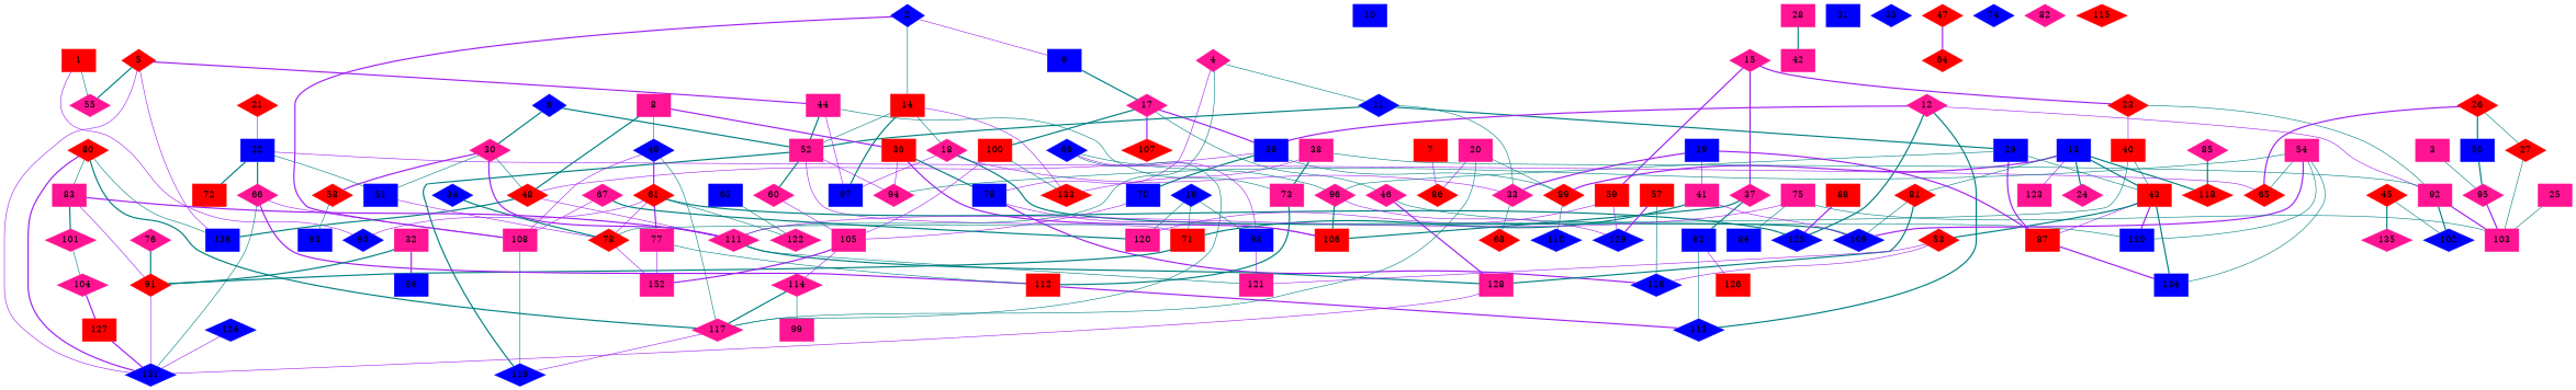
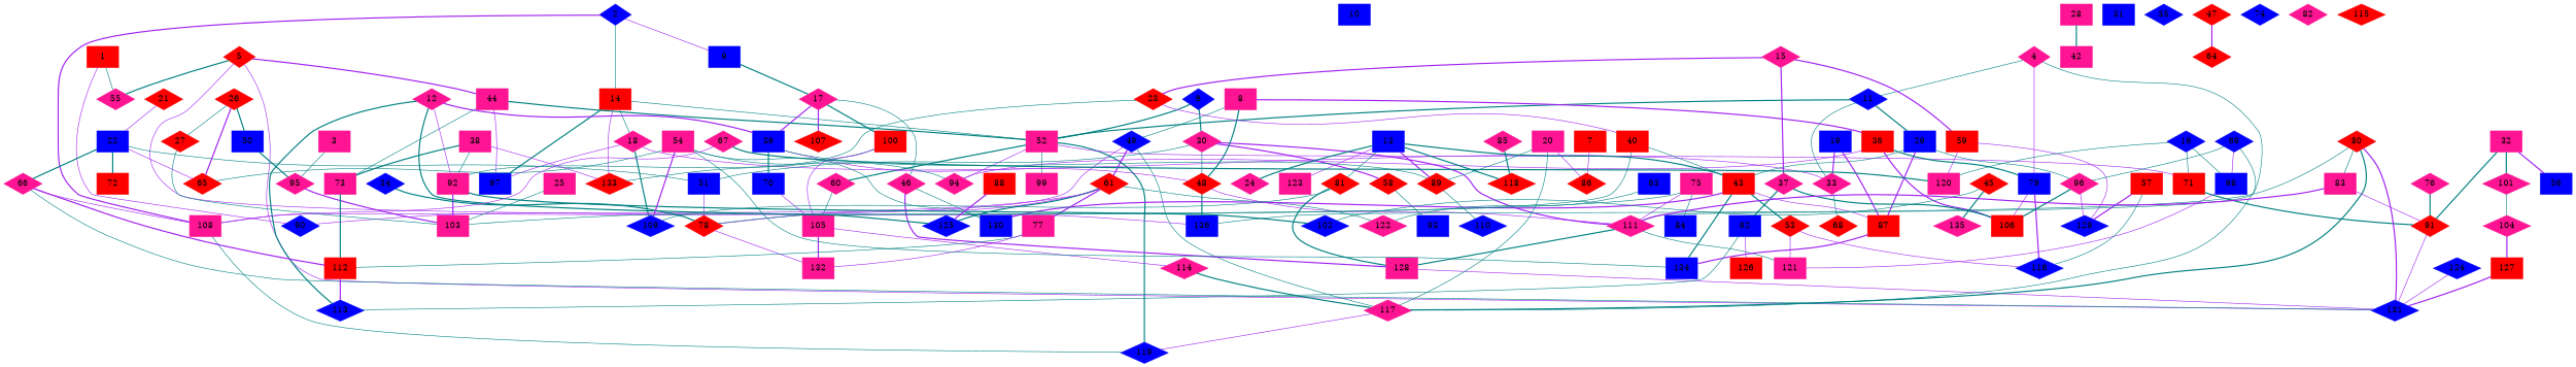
  graph {
    node [color=deeppink shape=diamond style=filled]
    edge [color=teal style=solid]
    1 [color=red shape=box]
    55
    90 [color=blue]
    2 [color=blue]
    9 [color=blue shape=box]
    14 [color=red shape=box]
    108 [shape=box]
    17
    52 [shape=box]
    18
    97 [color=blue shape=box]
    133 [color=red]
    119 [color=blue]
    3 [shape=box]
    95
    103 [shape=box]
    11 [color=blue]
    4
    79 [color=blue shape=box]
    111
    29 [color=blue shape=box]
    33
    106 [color=red shape=box]
    116 [color=blue]
    128 [shape=box]
    121 [shape=box]
    5 [color=red]
    44 [shape=box]
    131 [color=blue]
    136 [color=blue shape=box]
    73 [shape=box]
    6 [color=blue]
    30
    48 [color=red]
    51 [color=blue shape=box]
    58 [color=red]
    71 [color=red shape=box]
    94
    60
    99 [shape=box]
    7 [color=red shape=box]
    86 [color=red]
    8 [shape=box]
    36 [color=red shape=box]
    49 [color=blue]
    117
    61 [color=red]
    39 [color=blue shape=box]
    46
    100 [color=red shape=box]
    107 [color=red]
    10 [color=blue shape=box]
    43 [color=red shape=box]
    87 [color=red shape=box]
    96
    68 [color=red]
    12
    92 [shape=box]
    113 [color=blue]
    125 [color=blue]
    89 [color=red]
    70 [color=blue shape=box]
    102 [color=blue]
    13 [color=blue shape=box]
    24
    81 [color=red]
    118 [color=red]
    123 [shape=box]
    53 [color=red]
    130 [color=blue shape=box]
    134 [color=blue shape=box]
    109 [color=blue]
    110 [color=blue]
    23 [color=red]
    15
    37
    59 [color=red shape=box]
    40 [color=red shape=box]
    62 [color=blue shape=box]
    120 [shape=box]
    129 [color=blue]
    16 [color=blue]
    98 [color=blue shape=box]
    91 [color=red]
    105 [shape=box]
    19 [color=blue shape=box]
-   41 [shape=box]
    20 [shape=box]
    21 [color=red]
    22 [color=blue shape=box]
    65 [color=red]
    66
    72 [color=red shape=box]
    78 [color=red]
    112 [color=red shape=box]
    25 [shape=box]
    26 [color=red]
    27 [color=red]
    50 [color=blue shape=box]
    28 [shape=box]
    42 [shape=box]
    93 [color=blue shape=box]
    31 [color=blue shape=box]
    32 [shape=box]
    56 [color=blue shape=box]
    101
    104
    34 [color=blue]
-   132 [shape=box label=152]
+   132 [shape=box]
    35 [color=blue]
    126 [color=red shape=box]
    38 [shape=box]
    45 [color=red]
    135
    47 [color=red]
    64 [color=red]
    77 [shape=box]
    122
    54 [shape=box]
    57 [color=red shape=box]
    114
    63 [color=blue shape=box]
    67
    69 [color=blue]
    74 [color=blue]
    75 [shape=box]
    84 [color=blue shape=box]
    76
    80 [color=red]
    83 [shape=box]
    82
    85
    88 [color=red shape=box]
    127 [color=red shape=box]
    115 [color=red]
    124 [color=blue]
    1 -- 55
    1 -- 90 [color=purple]
    2 -- 9 [color=purple]
    2 -- 14
    2 -- 108 [color=purple style=bold]
    9 -- 17 [style=bold]
    14 -- 52
    14 -- 18
    14 -- 97 [style=bold]
    14 -- 133 [color=purple]
    108 -- 119
    17 -- 39 [color=purple style=bold]
    17 -- 46
    17 -- 100 [style=bold]
    17 -- 107 [color=purple style=bold]
    52 -- 119 [style=bold]
    52 -- 71 [color=purple]
    52 -- 94 [color=purple]
    52 -- 60 [style=bold]
-   114 -- 99
+   52 -- 99
    18 -- 97 [color=purple]
    18 -- 33 [color=purple]
    18 -- 109 [style=bold]
    3 -- 95
    95 -- 103 [color=purple style=bold]
    11 -- 52 [style=bold]
    11 -- 29 [style=bold]
    11 -- 33
    4 -- 11
    4 -- 79 [color=purple]
    4 -- 111
    79 -- 106 [color=purple]
    79 -- 116 [color=purple style=bold]
    111 -- 128 [style=bold]
    111 -- 121
    29 -- 43
    29 -- 87 [color=purple style=bold]
    29 -- 96
    33 -- 68
    128 -- 131 [color=purple]
    5 -- 55 [style=bold]
    5 -- 44 [color=purple style=bold]
    5 -- 131 [color=purple]
    5 -- 136 [color=purple]
    44 -- 52 [style=bold]
    44 -- 97 [color=purple]
    44 -- 73
    73 -- 112 [style=bold]
    6 -- 52 [style=bold]
    6 -- 30 [style=bold]
    30 -- 111 [color=purple style=bold]
    30 -- 48
    30 -- 51
    30 -- 58 [color=purple style=bold]
    48 -- 111 [color=purple]
    48 -- 136 [style=bold]
    51 -- 78 [color=purple]
    58 -- 93
    71 -- 91 [style=bold]
-   60 -- 105 [color=purple]
+   60 -- 105
    7 -- 86 [color=purple]
    8 -- 48 [style=bold]
    8 -- 36 [color=purple style=bold]
    8 -- 49
    36 -- 79 [style=bold]
    36 -- 106 [color=purple style=bold]
    36 -- 94 [color=purple]
    49 -- 108 [color=purple]
    49 -- 117
    49 -- 61 [color=purple style=bold]
    117 -- 119 [color=purple]
    61 -- 90 [color=purple]
    61 -- 125 [style=bold]
    61 -- 78 [color=purple]
    61 -- 77 [color=purple style=bold]
    61 -- 122
    39 -- 48 [color=purple]
    39 -- 89
    39 -- 70 [style=bold]
    46 -- 128 [color=purple style=bold]
    46 -- 130
    100 -- 133
    100 -- 105 [color=purple]
    43 -- 87 [color=purple]
    43 -- 53 [style=bold]
    43 -- 130 [color=purple style=bold]
    43 -- 134 [style=bold]
    87 -- 134 [color=purple style=bold]
    96 -- 106 [style=bold]
    96 -- 129 [color=purple]
    12 -- 39 [color=purple style=bold]
    12 -- 92 [color=purple]
    12 -- 113 [style=bold]
    12 -- 125 [style=bold]
    92 -- 103 [color=purple style=bold]
    92 -- 102 [style=bold]
    89 -- 110
    70 -- 105 [color=purple]
    13 -- 43 [style=bold]
    13 -- 89 [color=purple style=bold]
    13 -- 24 [style=bold]
    13 -- 81
    13 -- 118 [style=bold]
    13 -- 123 [color=purple]
    81 -- 128 [style=bold]
    81 -- 109
    53 -- 116 [color=purple]
    53 -- 121 [color=purple]
    23 -- 92
    23 -- 40 [color=purple]
    15 -- 23 [color=purple style=bold]
    15 -- 37 [color=purple style=bold]
    15 -- 59 [color=purple style=bold]
    37 -- 106 [style=bold]
    37 -- 62 [style=bold]
    59 -- 120 [color=purple]
    59 -- 129 [color=purple]
    40 -- 43
    40 -- 78
    62 -- 113
    62 -- 126 [color=purple]
    16 -- 71
    16 -- 120
    16 -- 98
    98 -- 121 [color=purple]
    91 -- 131 [color=purple]
    105 -- 132 [color=purple style=bold]
    105 -- 114 [color=purple]
    19 -- 33 [color=purple style=bold]
    19 -- 87 [color=purple style=bold]
-   19 -- 41 [color=purple]
-   41 -- 71 [style=bold]
-   41 -- 109 [color=purple]
    20 -- 86 [color=purple]
    20 -- 117
    20 -- 89
    21 -- 22 [color=purple]
    22 -- 51
    22 -- 65 [color=purple]
    22 -- 66 [style=bold]
    22 -- 72 [style=bold]
    66 -- 108 [color=purple]
    66 -- 131
    66 -- 112 [color=purple style=bold]
    78 -- 132 [color=purple]
    112 -- 113 [color=purple style=bold]
    25 -- 103
    26 -- 65 [color=purple style=bold]
    26 -- 27
    26 -- 50 [style=bold]
    27 -- 103
    50 -- 95 [style=bold]
    28 -- 42 [style=bold]
    32 -- 91 [style=bold]
    32 -- 56 [color=purple style=bold]
-   83 -- 101 [style=bold]
+   32 -- 101 [style=bold]
    101 -- 104
    104 -- 127 [color=purple style=bold]
    34 -- 78 [style=bold]
    38 -- 133 [color=purple]
    38 -- 73 [style=bold]
    38 -- 92
    45 -- 102
    45 -- 135 [style=bold]
    47 -- 64 [color=purple style=bold]
    77 -- 112
    77 -- 132 [color=purple]
    54 -- 94
    54 -- 130
    54 -- 134
    54 -- 109 [color=purple style=bold]
    54 -- 65
    57 -- 116
    57 -- 129 [color=purple style=bold]
    114 -- 117 [style=bold]
    63 -- 122
    67 -- 108 [color=purple]
    67 -- 120 [style=bold]
    69 -- 117
    69 -- 96
    69 -- 98 [color=purple]
    75 -- 103
    75 -- 111 [color=purple]
    75 -- 84
    76 -- 91 [style=bold]
    80 -- 131 [color=purple style=bold]
    80 -- 136
    80 -- 117 [style=bold]
    80 -- 83
    83 -- 111 [color=purple style=bold]
    83 -- 91 [color=purple]
    85 -- 118 [style=bold]
    88 -- 125 [color=purple style=bold]
    127 -- 131 [color=purple style=bold]
    124 -- 131 [color=purple]
  }
